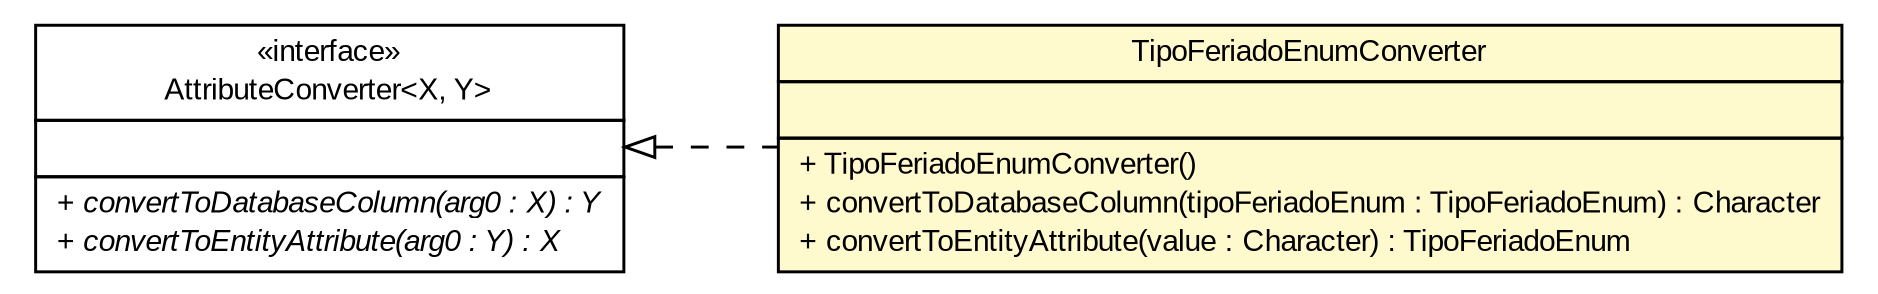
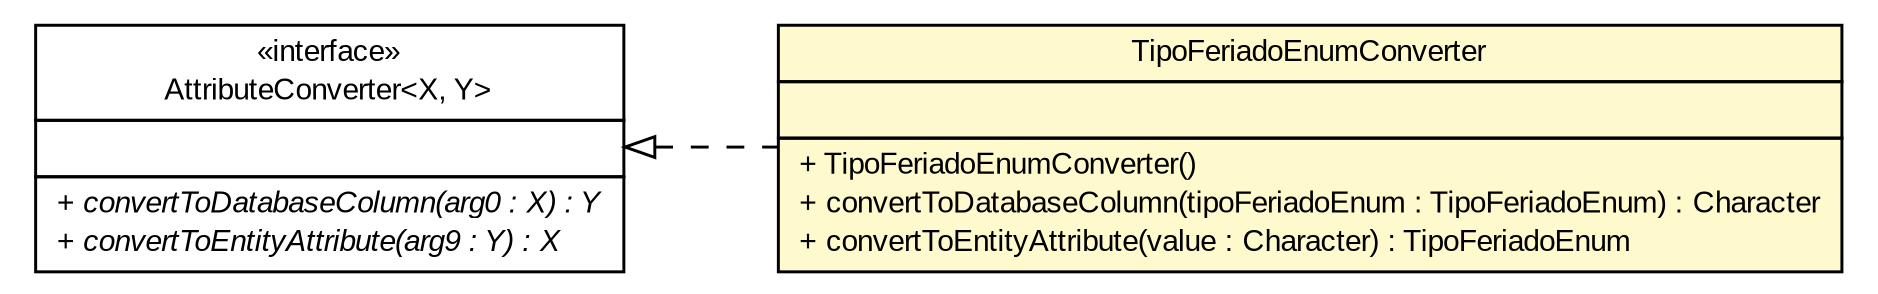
  digraph {
    nodesep=0.25
    ranksep=0.5
    rankdir=LR
    node [fontcolor=black fontname=arial fontsize=10.0 shape=plaintext]
    n1 [label=<<table title="br.gov.to.sefaz.par.gestao.persistence.converter.TipoFeriadoEnumConverter" border="0" cellborder="1" cellspacing="0" cellpadding="2" port="p" bgcolor="lemonChiffon" href="./TipoFeriadoEnumConverter.html"> 		<tr><td><table border="0" cellspacing="0" cellpadding="1"> <tr><td align="center" balign="center"> TipoFeriadoEnumConverter </td></tr> 		</table></td></tr> 		<tr><td><table border="0" cellspacing="0" cellpadding="1"> <tr><td align="left" balign="left">  </td></tr> 		</table></td></tr> 		<tr><td><table border="0" cellspacing="0" cellpadding="1"> <tr><td align="left" balign="left"> + TipoFeriadoEnumConverter() </td></tr> <tr><td align="left" balign="left"> + convertToDatabaseColumn(tipoFeriadoEnum : TipoFeriadoEnum) : Character </td></tr> <tr><td align="left" balign="left"> + convertToEntityAttribute(value : Character) : TipoFeriadoEnum </td></tr> 		</table></td></tr> 		</table>>]
-   n2 [label=<<table title="javax.persistence.AttributeConverter" border="0" cellborder="1" cellspacing="0" cellpadding="2" port="p" href="http://java.sun.com/j2se/1.4.2/docs/api/javax/persistence/AttributeConverter.html"> 		<tr><td><table border="0" cellspacing="0" cellpadding="1"> <tr><td align="center" balign="center"> &#171;interface&#187; </td></tr> <tr><td align="center" balign="center"> AttributeConverter&lt;X, Y&gt; </td></tr> 		</table></td></tr> 		<tr><td><table border="0" cellspacing="0" cellpadding="1"> <tr><td align="left" balign="left">  </td></tr> 		</table></td></tr> 		<tr><td><table border="0" cellspacing="0" cellpadding="1"> <tr><td align="left" balign="left"><font face="arial italic" point-size="10.0"> + convertToDatabaseColumn(arg0 : X) : Y </font></td></tr> <tr><td align="left" balign="left"><font face="arial italic" point-size="10.0"> + convertToEntityAttribute(arg0 : Y) : X </font></td></tr> 		</table></td></tr> 		</table>>]
+   n2 [label=<<table title="javax.persistence.AttributeConverter" border="0" cellborder="1" cellspacing="0" cellpadding="2" port="p" href="http://java.sun.com/j2se/1.4.2/docs/api/javax/persistence/AttributeConverter.html"> 		<tr><td><table border="0" cellspacing="0" cellpadding="1"> <tr><td align="center" balign="center"> &#171;interface&#187; </td></tr> <tr><td align="center" balign="center"> AttributeConverter&lt;X, Y&gt; </td></tr> 		</table></td></tr> 		<tr><td><table border="0" cellspacing="0" cellpadding="1"> <tr><td align="left" balign="left">  </td></tr> 		</table></td></tr> 		<tr><td><table border="0" cellspacing="0" cellpadding="1"> <tr><td align="left" balign="left"><font face="arial italic" point-size="10.0"> + convertToDatabaseColumn(arg0 : X) : Y </font></td></tr> <tr><td align="left" balign="left"><font face="arial italic" point-size="10.0"> + convertToEntityAttribute(arg9 : Y) : X </font></td></tr> 		</table></td></tr> 		</table>>]
    n2 -> n1 [arrowtail=empty dir=back fontname=arial fontsize=10 headport=p labelfontname=arial labelfontsize=10 style=dashed tailport=p]
  }
